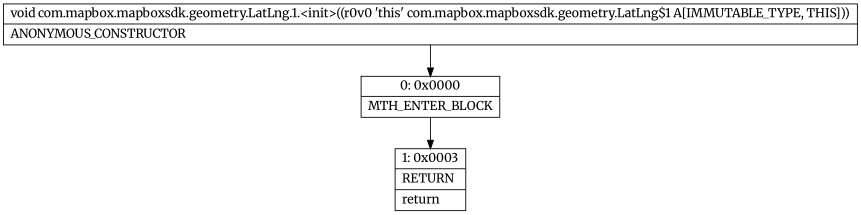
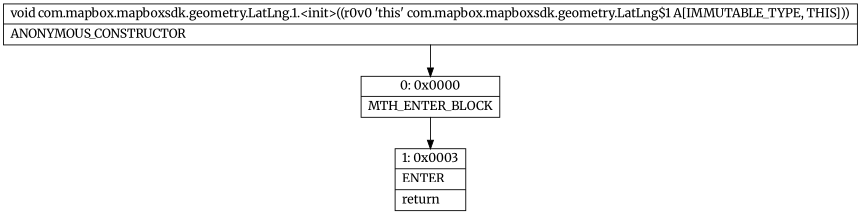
  digraph {
    fontname=Merriweather
    node [shape=record fontname=Merriweather]
    edge [fontname=Merriweather]
    n1 [label="{0\:\ 0x0000|MTH_ENTER_BLOCK\l}"]
-   n2 [label="{1\:\ 0x0003|RETURN\l|return\l}"]
+   n2 [label="{1\:\ 0x0003|ENTER\l|return\l}"]
    n3 [label="{void com.mapbox.mapboxsdk.geometry.LatLng.1.\<init\>((r0v0 'this' com.mapbox.mapboxsdk.geometry.LatLng$1 A[IMMUTABLE_TYPE, THIS]))  | ANONYMOUS_CONSTRUCTOR\l}"]
    n1 -> n2
    n3 -> n1
  }
